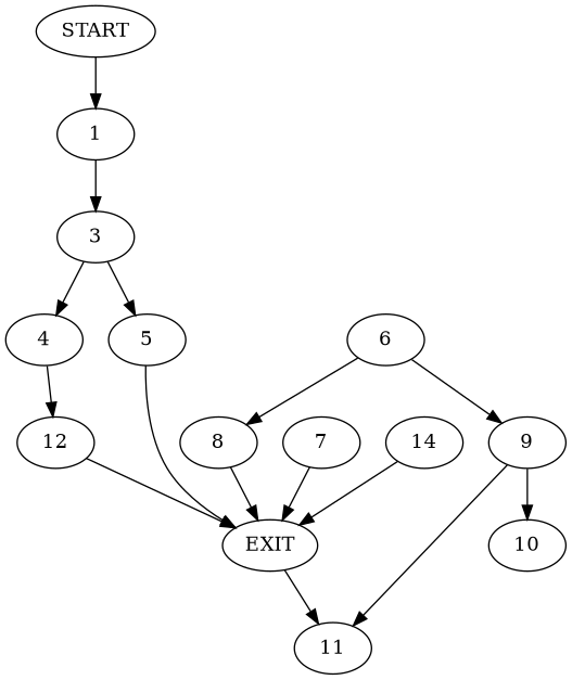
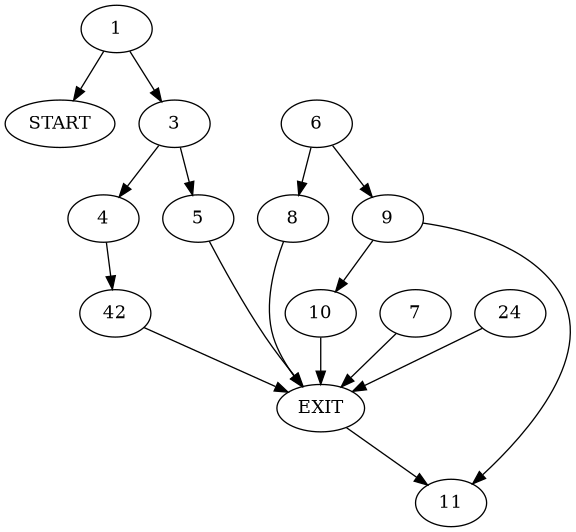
  digraph {
    n1 [label=START]
    1
    3
    n4 [label=EXIT]
    11
    4
    5
    6
    8
    9
    7
-   12
+   12 [label=42]
    10
-   14
-   n1 -> 1
+   14 [label=24]
+   1 -> n1
    1 -> 3
    3 -> 4
    3 -> 5
    n4 -> 11
    4 -> 12
    5 -> n4
    6 -> 8
    6 -> 9
    8 -> n4
    9 -> 11
    9 -> 10
    7 -> n4
    12 -> n4
+   10 -> n4
    14 -> n4
  }
